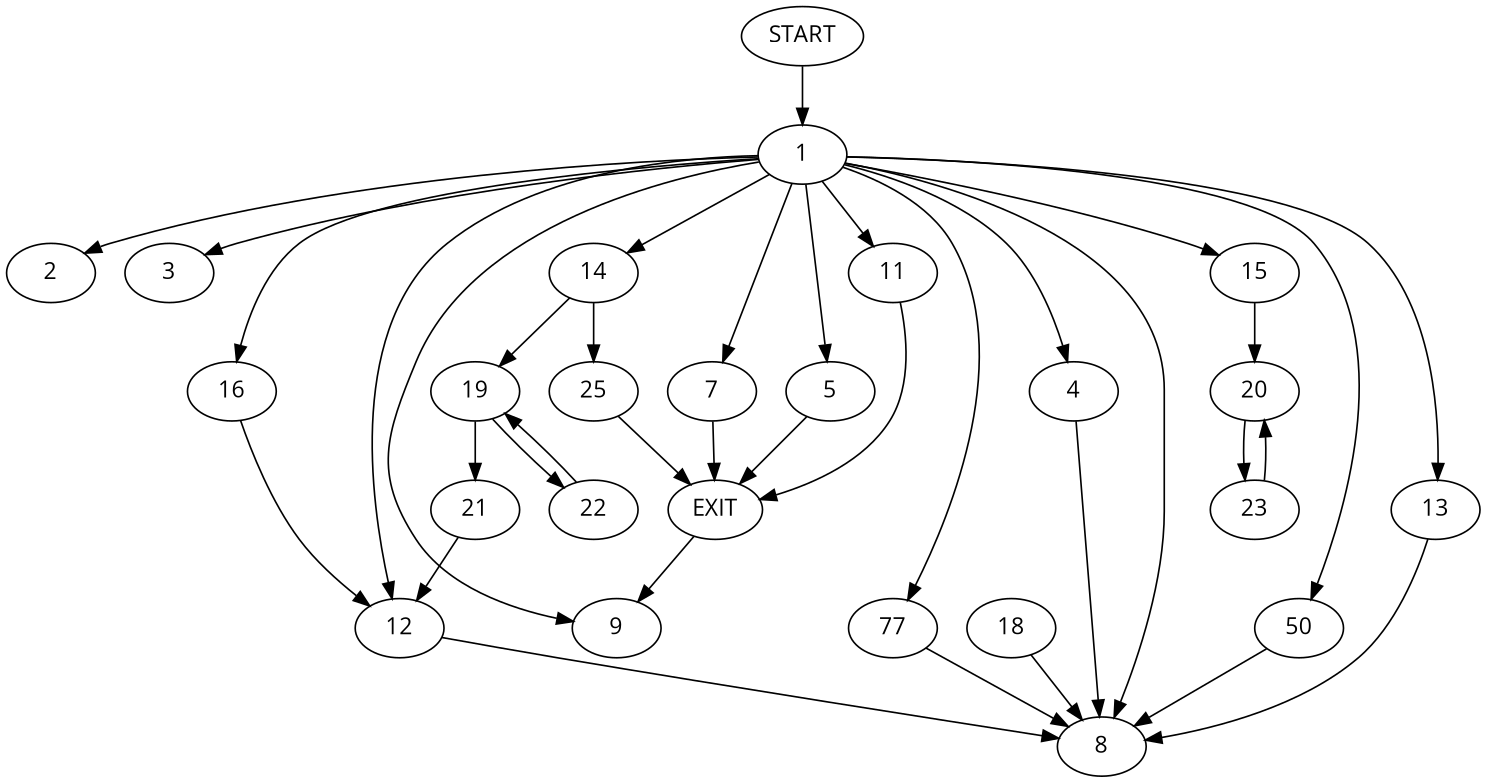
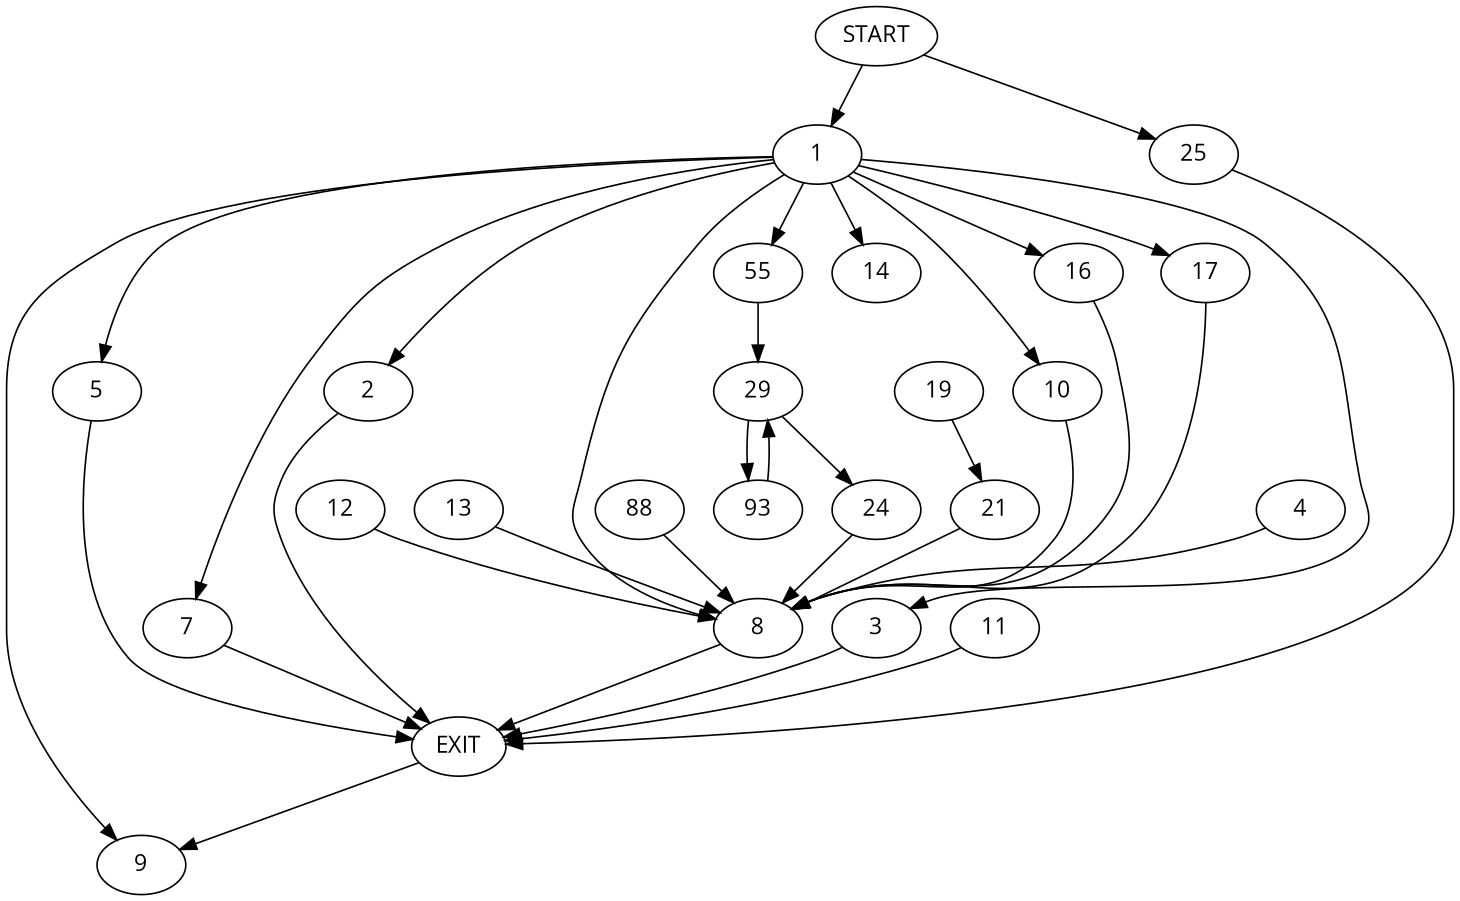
  digraph {
    fontname="Open Sans"
    node [fontname="Open Sans"]
    edge [fontname="Open Sans"]
    n1 [label=START]
    1
    25
    2
    3
    4
    5
    7
    8
    9
-   10 [label=50]
+   10
    11
    12
    13
    14
-   15
+   15 [label=55]
    16
-   17 [label=77]
+   17
    n19 [label=EXIT]
    19
-   20
-   18
+   20 [label=29]
+   18 [label=88]
    21
-   22
-   23
+   23 [label=93]
+   24
    n1 -> 1
-   14 -> 25
+   n1 -> 25
    1 -> 2
    1 -> 3
-   1 -> 4
    1 -> 5
    1 -> 7
    1 -> 8
    1 -> 9
    1 -> 10
-   1 -> 11
-   1 -> 12
-   1 -> 13
    1 -> 14
    1 -> 15
    1 -> 16
    1 -> 17
    25 -> n19
+   2 -> n19
+   3 -> n19
    4 -> 8
    5 -> n19
    7 -> n19
+   8 -> n19
    10 -> 8
    11 -> n19
    12 -> 8
    13 -> 8
-   14 -> 19
    15 -> 20
-   16 -> 12
+   16 -> 8
    17 -> 8
    n19 -> 9
    19 -> 21
-   19 -> 22
    20 -> 23
+   20 -> 24
    18 -> 8
-   21 -> 12
-   22 -> 19
+   21 -> 8
    23 -> 20
+   24 -> 8
  }
